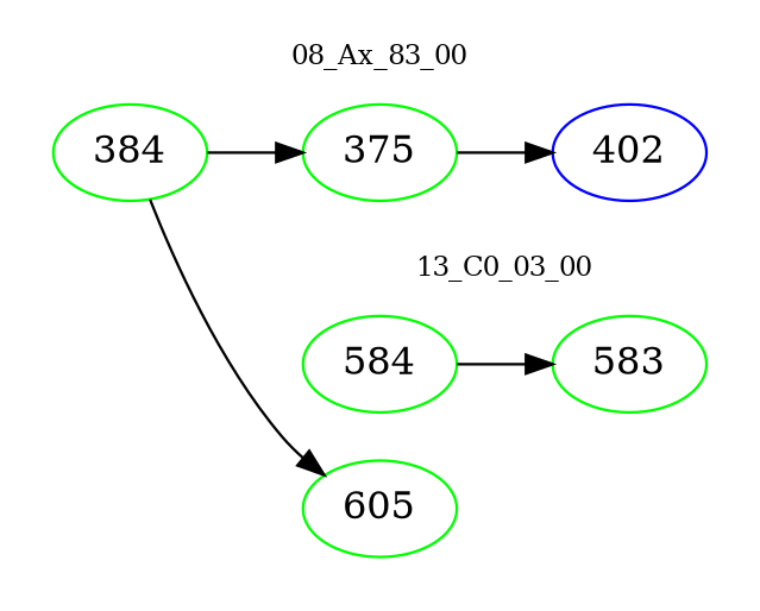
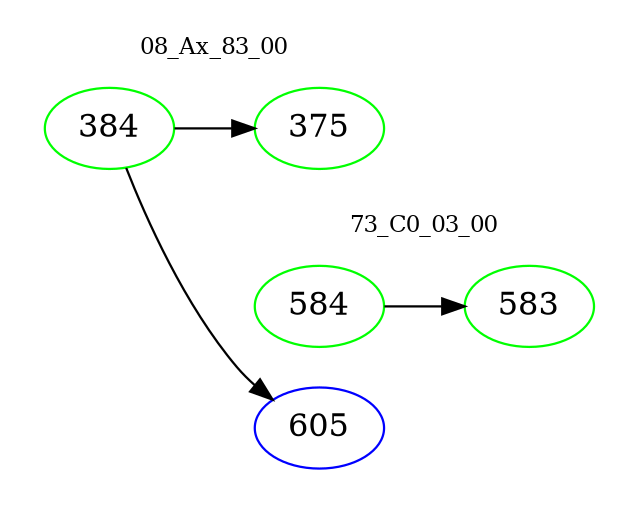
  digraph {
    rankdir=LR
    node [color=green]
    edge [color=black]
    n1 [label=384]
    n2 [label=375]
-   n3 [color=blue label=402]
    n4 [label=584]
    n5 [label=583]
-   n6 [label=605]
+   n6 [color=blue label=605]
    subgraph cluster_1 {
      color=white
      fontsize=10
      label="08_Ax_83_00"
      n1
      n2
-     n3
    }
    subgraph cluster_2 {
      color=white
      fontsize=10
-     label="13_C0_03_00"
+     label="73_C0_03_00"
      n4
      n5
      n6
    }
    n1 -> n2
    n1 -> n6
-   n2 -> n3
    n4 -> n5
  }
